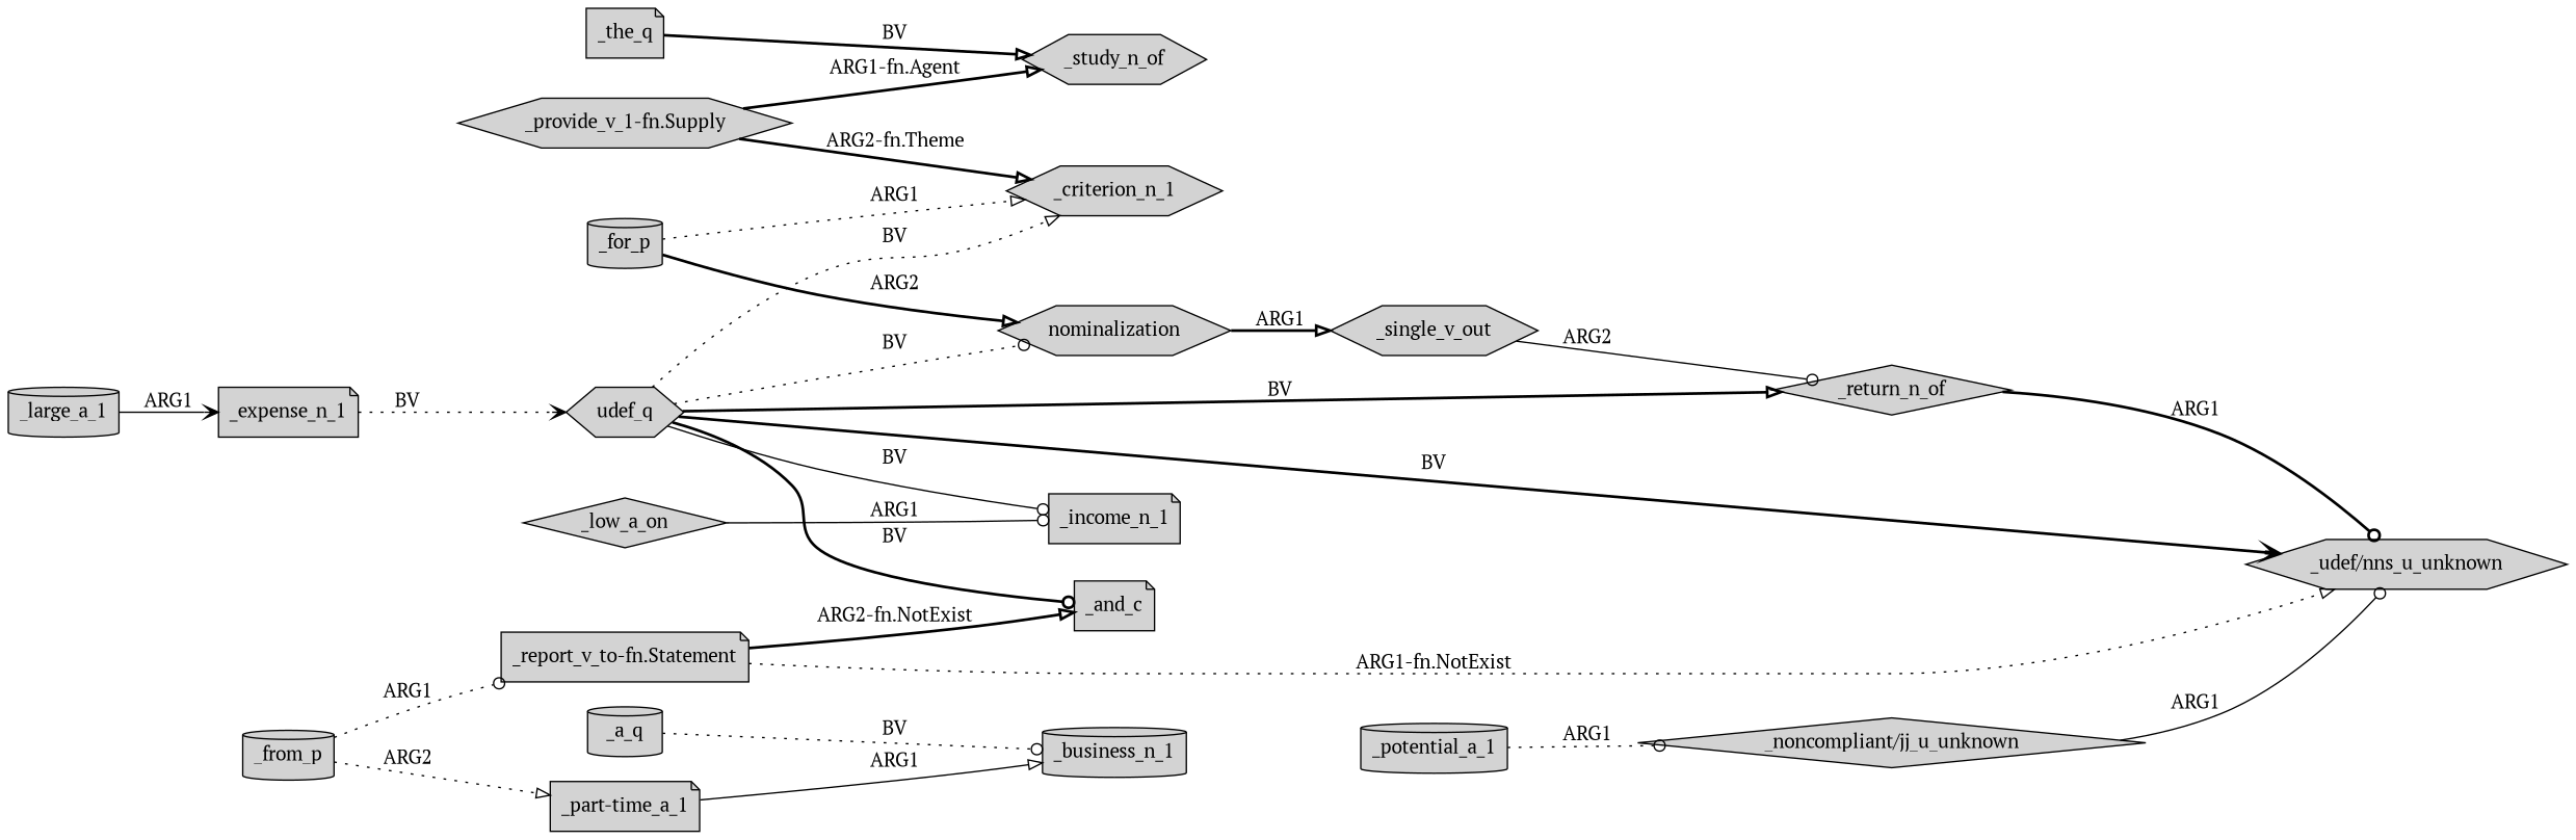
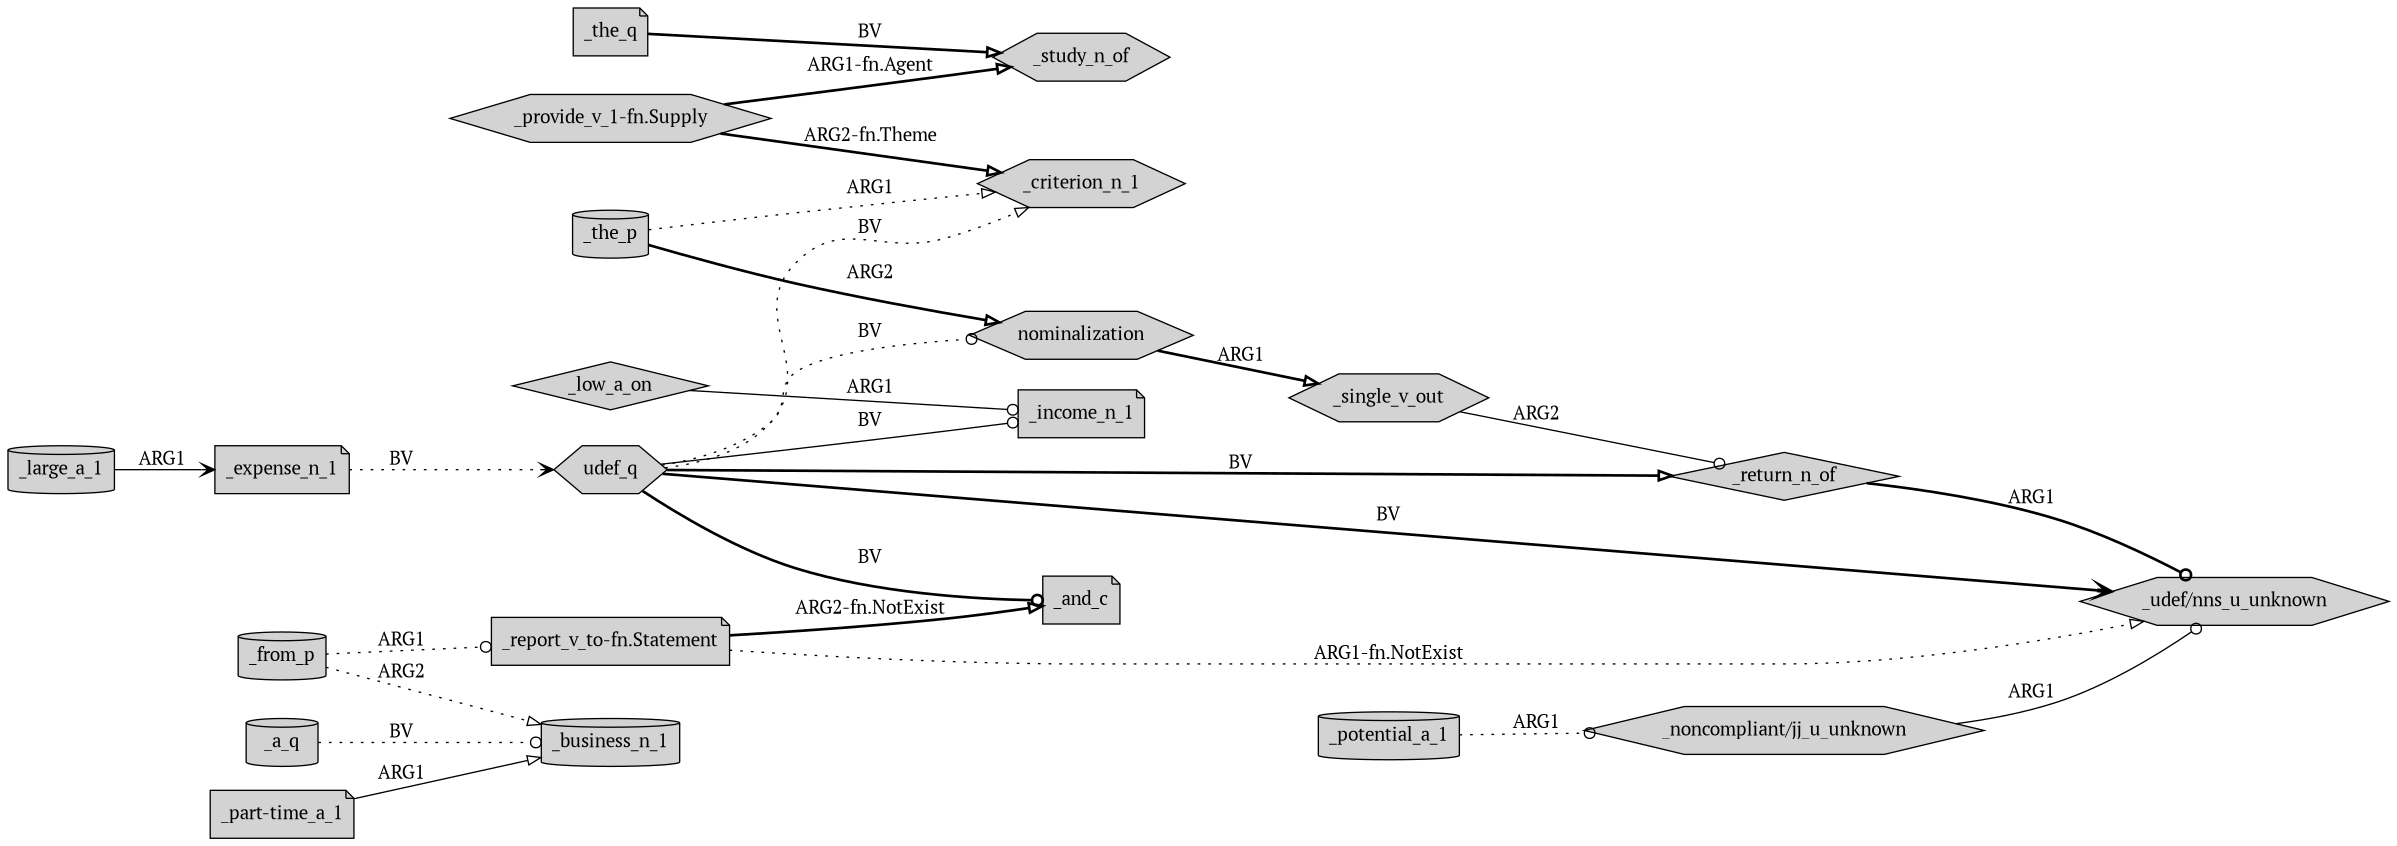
  digraph {
    fontname="PT Serif"
    rankdir=LR
    node [fontname="PT Serif" shape=hexagon style=filled]
    edge [arrowhead=onormal fontname="PT Serif" style=bold]
    _the_q [shape=note]
    _study_n_of
    _income_n_1 [shape=note]
    udef_q
    _return_n_of [shape=diamond]
    n6 [label="_udef/nns_u_unknown"]
    nominalization
    _criterion_n_1
    _and_c [shape=note]
    _expense_n_1 [shape=note]
    _single_v_out
    _a_q [shape=cylinder]
    _business_n_1 [shape=cylinder]
    _low_a_on [shape=diamond]
    _large_a_1 [shape=cylinder]
    "_report_v_to-fn.Statement" [shape=note]
-   _for_p [shape=cylinder]
+   _for_p [shape=cylinder label=_the_p]
    "_provide_v_1-fn.Supply"
    "_part-time_a_1" [shape=note]
    _from_p [shape=cylinder]
    _potential_a_1 [shape=cylinder]
-   "_noncompliant/jj_u_unknown" [shape=diamond]
+   "_noncompliant/jj_u_unknown"
    _the_q -> _study_n_of [label=BV]
    udef_q -> _income_n_1 [arrowhead=odot label=BV style=solid]
    udef_q -> _return_n_of [label=BV]
    udef_q -> n6 [arrowhead=vee label=BV]
    udef_q -> nominalization [arrowhead=odot label=BV style=dotted]
    udef_q -> _criterion_n_1 [label=BV style=dotted]
    udef_q -> _and_c [arrowhead=odot label=BV]
    _return_n_of -> n6 [arrowhead=odot label=ARG1]
    nominalization -> _single_v_out [label=ARG1]
    _expense_n_1 -> udef_q [arrowhead=vee label=BV style=dotted]
    _single_v_out -> _return_n_of [arrowhead=odot label=ARG2 style=solid]
    _a_q -> _business_n_1 [arrowhead=odot label=BV style=dotted]
    _low_a_on -> _income_n_1 [arrowhead=odot label=ARG1 style=solid]
    _large_a_1 -> _expense_n_1 [arrowhead=vee label=ARG1 style=solid]
    "_report_v_to-fn.Statement" -> n6 [label="ARG1-fn.NotExist" style=dotted]
    "_report_v_to-fn.Statement" -> _and_c [label="ARG2-fn.NotExist"]
    _for_p -> nominalization [label=ARG2]
    _for_p -> _criterion_n_1 [label=ARG1 style=dotted]
    "_provide_v_1-fn.Supply" -> _study_n_of [label="ARG1-fn.Agent"]
    "_provide_v_1-fn.Supply" -> _criterion_n_1 [label="ARG2-fn.Theme"]
    "_part-time_a_1" -> _business_n_1 [label=ARG1 style=solid]
-   _from_p -> "_part-time_a_1" [label=ARG2 style=dotted]
+   _from_p -> _business_n_1 [label=ARG2 style=dotted]
    _from_p -> "_report_v_to-fn.Statement" [arrowhead=odot label=ARG1 style=dotted]
    _potential_a_1 -> "_noncompliant/jj_u_unknown" [arrowhead=odot label=ARG1 style=dotted]
    "_noncompliant/jj_u_unknown" -> n6 [arrowhead=odot label=ARG1 style=solid]
  }
